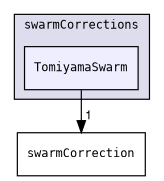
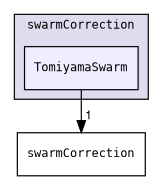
  digraph {
    compound=true
    fontname="DejaVu Sans Mono"
    node [fontname="DejaVu Sans Mono" fontsize=10 shape=box]
    n1 [fillcolor="#eeeeff" label=TomiyamaSwarm pencolor=black style=filled]
    n2 [label=swarmCorrection]
    subgraph cluster_1 {
      bgcolor="#ddddee"
      fontsize=10
-     label=swarmCorrections
+     label=swarmCorrection
      pencolor=black
      n1
    }
    n1 -> n2 [headlabel=1 labeldistance=1.5 labelfontname=FreeSans labelfontsize=10 fontname="DejaVu Sans Mono"]
  }
